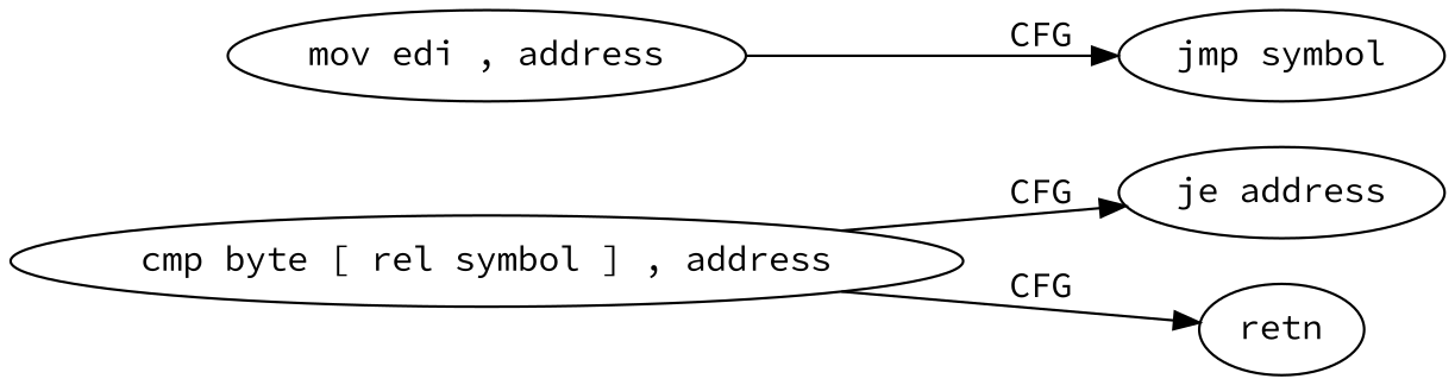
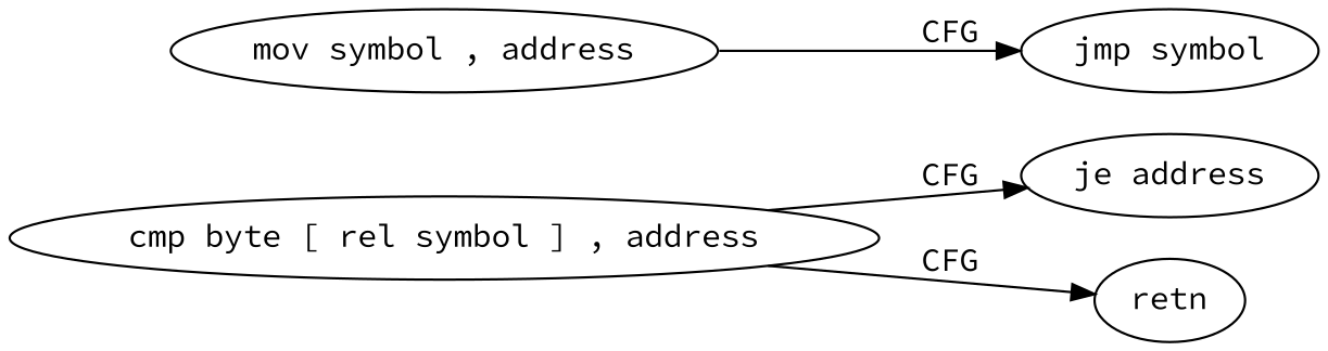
  digraph {
    fontname="Source Code Pro"
    rankdir=LR
    node [fontname="Source Code Pro"]
    edge [fontname="Source Code Pro"]
    n1 [label="cmp byte [ rel symbol ] , address"]
    n2 [label="je address"]
    n3 [label=retn]
-   n4 [label="mov edi , address"]
+   n4 [label="mov symbol , address"]
    n5 [label="jmp symbol"]
    n1 -> n2 [label=CFG]
    n1 -> n3 [label=CFG]
    n4 -> n5 [label=CFG]
  }
